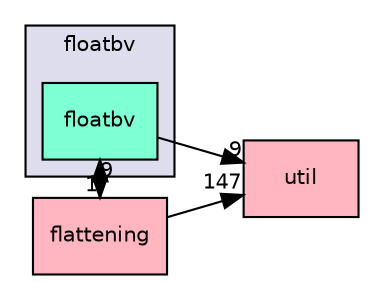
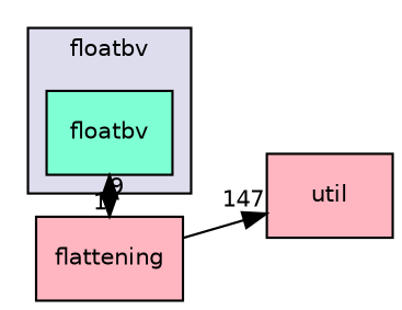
  digraph {
    compound=true
    rankdir=LR
    node [fillcolor=lightpink fontname=Helvetica fontsize=10 shape=box style=filled]
    edge [headlabel=9 labeldistance=1.5 labelfontname=Helvetica labelfontsize=10]
    n1 [fillcolor=aquamarine label=floatbv pencolor=black]
    n2 [label=flattening]
    n3 [label=util]
    subgraph cluster_1 {
      bgcolor="#ddddee"
      fontname=Helvetica
      fontsize=10
      label=floatbv
      pencolor=black
      n1
    }
    n1 -> n2 [headlabel=1]
-   n1 -> n3
    n2 -> n1
    n2 -> n3 [headlabel=147]
  }
